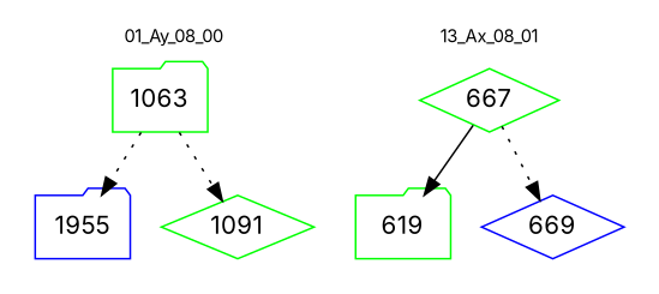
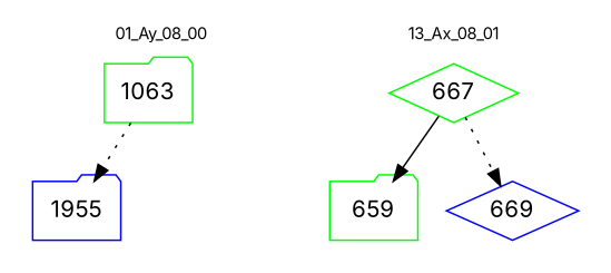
  digraph {
    fontname=Inter
    node [color=green fontname=Inter shape=folder]
    edge [color=black fontname=Inter style=dotted]
    n1 [label=1063]
    n2 [color=blue label=1955]
-   n3 [label=1091 shape=diamond]
    n4 [label=667 shape=diamond]
-   n5 [label=619]
+   n5 [label=659]
    n6 [color=blue label=669 shape=diamond]
    subgraph cluster_1 {
      color=white
      fontsize=10
      label="01_Ay_08_00"
      n1
      n2
-     n3
    }
    subgraph cluster_2 {
      color=white
      fontsize=10
      label="13_Ax_08_01"
      n4
      n5
      n6
    }
    n1 -> n2
-   n1 -> n3
    n4 -> n5 [style=solid]
    n4 -> n6
  }
